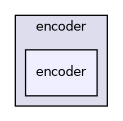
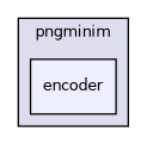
  digraph {
    compound=true
    n1 [fillcolor="#eeeeff" fontname=Helvetica fontsize=10 label=encoder pencolor=black shape=box style=filled]
    subgraph cluster_1 {
      bgcolor="#ddddee"
      fontname=Helvetica
      fontsize=10
-     label=encoder
+     label=pngminim
      pencolor=black
      n1
    }
  }
